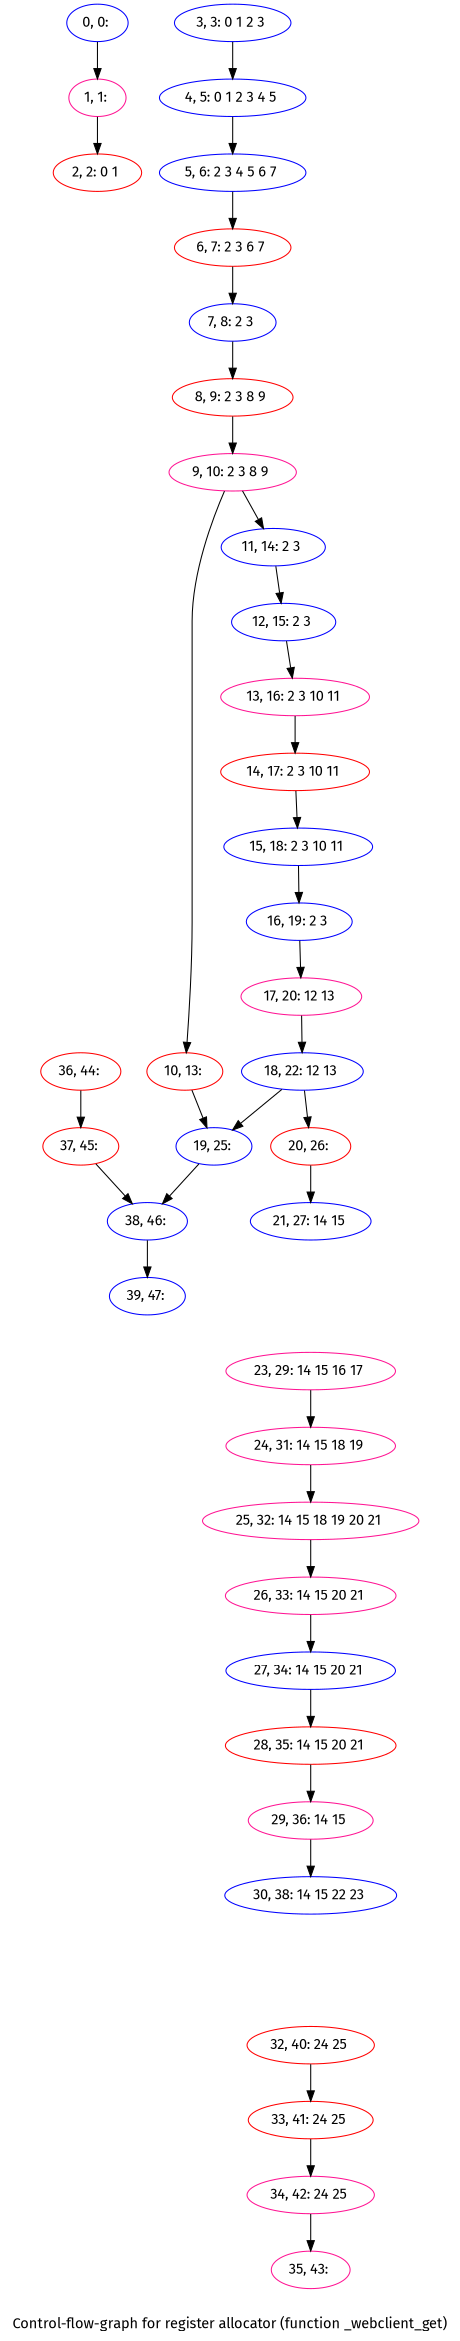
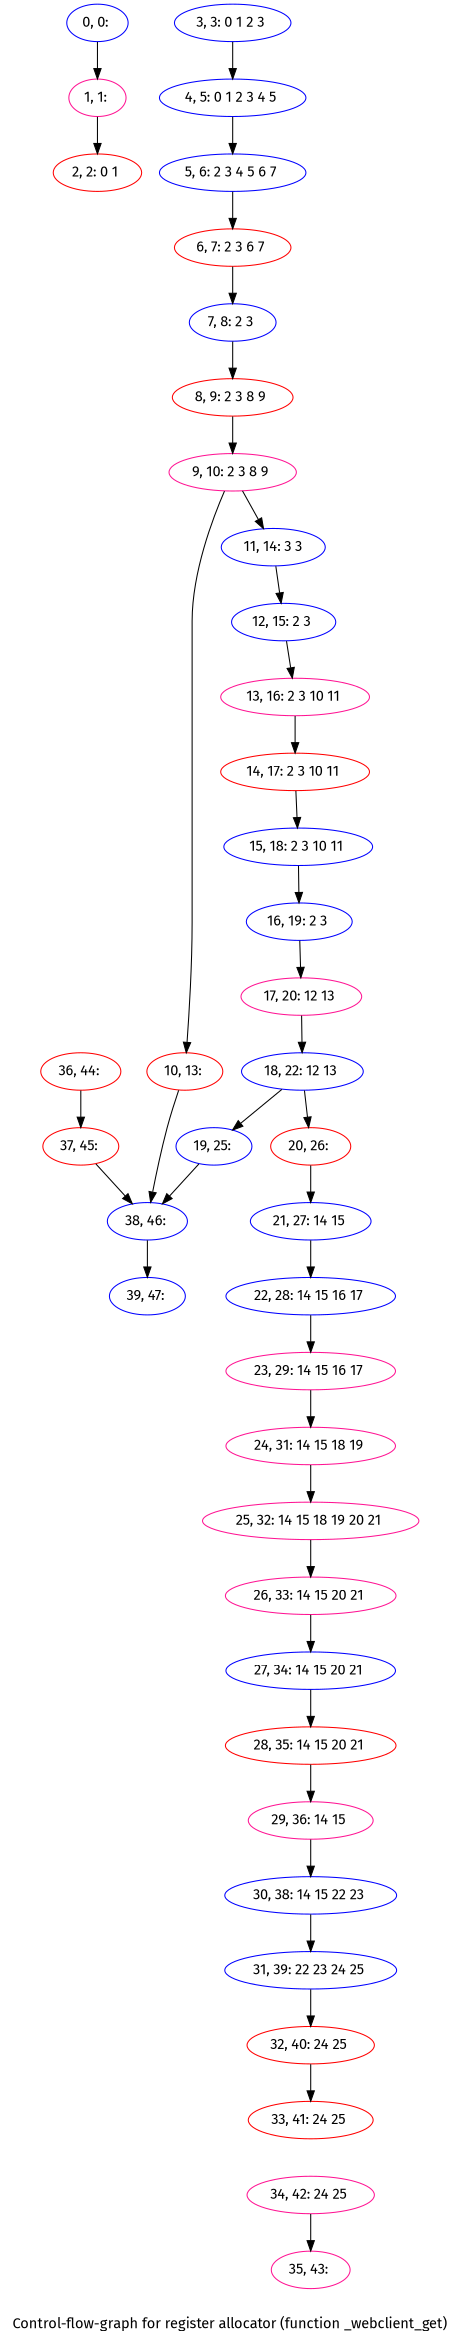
  digraph {
    fontname="Fira Sans"
    label="Control-flow-graph for register allocator (function _webclient_get)"
    node [color=blue fontname="Fira Sans"]
    edge [fontname="Fira Sans"]
    n1 [label="0, 0: "]
    n2 [color=deeppink label="1, 1: "]
    n3 [color=red label="2, 2: 0 1 "]
    n4 [label="3, 3: 0 1 2 3 "]
    n5 [label="4, 5: 0 1 2 3 4 5 "]
    n6 [label="5, 6: 2 3 4 5 6 7 "]
    n7 [color=red label="6, 7: 2 3 6 7 "]
    n8 [label="7, 8: 2 3 "]
    n9 [color=red label="8, 9: 2 3 8 9 "]
    n10 [color=deeppink label="9, 10: 2 3 8 9 "]
    n11 [color=red label="10, 13: "]
-   n12 [label="11, 14: 2 3 "]
+   n12 [label="11, 14: 3 3"]
    n13 [label="38, 46: "]
    n14 [label="12, 15: 2 3 "]
    n15 [label="39, 47: "]
    n16 [color=deeppink label="13, 16: 2 3 10 11 "]
    n17 [color=red label="14, 17: 2 3 10 11 "]
    n18 [label="15, 18: 2 3 10 11 "]
    n19 [label="16, 19: 2 3 "]
    n20 [color=deeppink label="17, 20: 12 13 "]
    n21 [label="18, 22: 12 13 "]
    n22 [label="19, 25: "]
    n23 [color=red label="20, 26: "]
    n24 [label="21, 27: 14 15 "]
+   n25 [label="22, 28: 14 15 16 17 "]
    n26 [color=deeppink label="23, 29: 14 15 16 17 "]
    n27 [color=deeppink label="24, 31: 14 15 18 19 "]
    n28 [color=deeppink label="25, 32: 14 15 18 19 20 21 "]
    n29 [color=deeppink label="26, 33: 14 15 20 21 "]
    n30 [label="27, 34: 14 15 20 21 "]
    n31 [color=red label="28, 35: 14 15 20 21 "]
    n32 [color=deeppink label="29, 36: 14 15 "]
    n33 [label="30, 38: 14 15 22 23 "]
+   n34 [label="31, 39: 22 23 24 25 "]
    n35 [color=red label="32, 40: 24 25 "]
    n36 [color=red label="33, 41: 24 25 "]
    n37 [color=deeppink label="34, 42: 24 25 "]
    n38 [color=deeppink label="35, 43: "]
    n39 [color=red label="36, 44: "]
    n40 [color=red label="37, 45: "]
    n1 -> n2
    n2 -> n3
    n4 -> n5
    n5 -> n6
    n6 -> n7
    n7 -> n8
    n8 -> n9
    n9 -> n10
    n10 -> n11
    n10 -> n12
-   n11 -> n22
+   n11 -> n13
    n12 -> n14
    n13 -> n15
    n14 -> n16
    n16 -> n17
    n17 -> n18
    n18 -> n19
    n19 -> n20
    n20 -> n21
    n21 -> n22
    n21 -> n23
    n22 -> n13
    n23 -> n24
+   n24 -> n25
+   n25 -> n26
    n26 -> n27
    n27 -> n28
    n28 -> n29
    n29 -> n30
    n30 -> n31
    n31 -> n32
    n32 -> n33
+   n33 -> n34
+   n34 -> n35
    n35 -> n36
-   n36 -> n37
    n37 -> n38
    n39 -> n40
    n40 -> n13
  }
